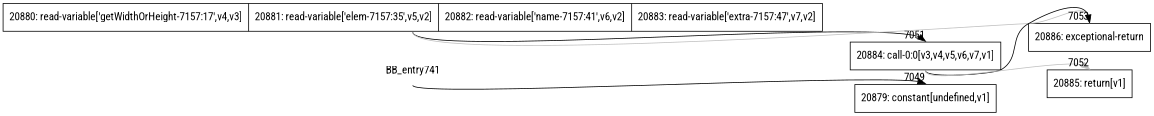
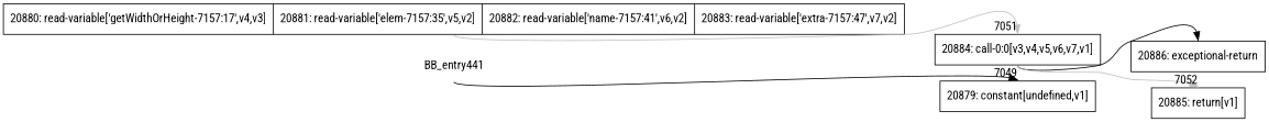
  digraph {
    fontname="Roboto Condensed"
    rankdir=LR
    node [fontname="Roboto Condensed" shape=record]
    edge [fontname="Roboto Condensed" headport=n tailport=s]
-   BB_entry441 [shape=none label=BB_entry741]
+   BB_entry441 [shape=none]
    n2 [label="{20879: constant[undefined,v1]}"]
    n3 [label="{20880: read-variable['getWidthOrHeight-7157:17',v4,v3]|20881: read-variable['elem-7157:35',v5,v2]|20882: read-variable['name-7157:41',v6,v2]|20883: read-variable['extra-7157:47',v7,v2]}"]
    n4 [label="{20884: call-0:0[v3,v4,v5,v6,v7,v1]}"]
    n5 [label="{20886: exceptional-return}"]
    n6 [label="{20885: return[v1]}"]
    BB_entry441 -> n2 [headlabel="    7049"]
-   n3 -> n4 [headlabel="      7051"]
-   n3 -> n5 [color=gray headlabel="      7053"]
+   n3 -> n4 [headlabel="      7051" color=gray]
    n4 -> n5 [color=black]
    n4 -> n6 [color=gray headlabel="      7052"]
  }
